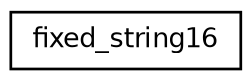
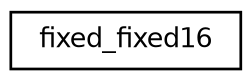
  digraph {
    rankdir=LR
-   n1 [color=black fillcolor=white fontname=Helvetica fontsize=10 height=0.2 label=fixed_string16 shape=record style=filled width=0.4]
+   n1 [color=black fillcolor=white fontname=Helvetica fontsize=10 height=0.2 label=fixed_fixed16 shape=record style=filled width=0.4]
  }
